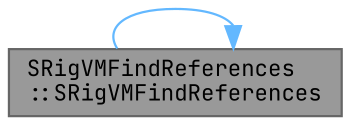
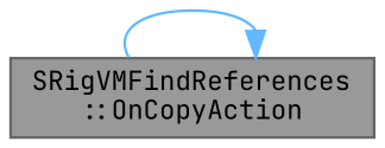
  digraph {
    rankdir=LR
    fontname="JetBrains Mono"
-   n1 [color=gray40 fillcolor=grey60 fontcolor=black fontname="JetBrains Mono" fontsize=10 height=0.2 label="SRigVMFindReferences\l::SRigVMFindReferences" shape=box style=filled width=0.4]
+   n1 [color=gray40 fillcolor=grey60 fontcolor=black fontname="JetBrains Mono" fontsize=10 height=0.2 label="SRigVMFindReferences\l::OnCopyAction" shape=box style=filled width=0.4]
    n1 -> n1 [color=steelblue1 fontname="JetBrains Mono" fontsize=10 labelfontname=Helvetica labelfontsize=10 style=solid]
  }
